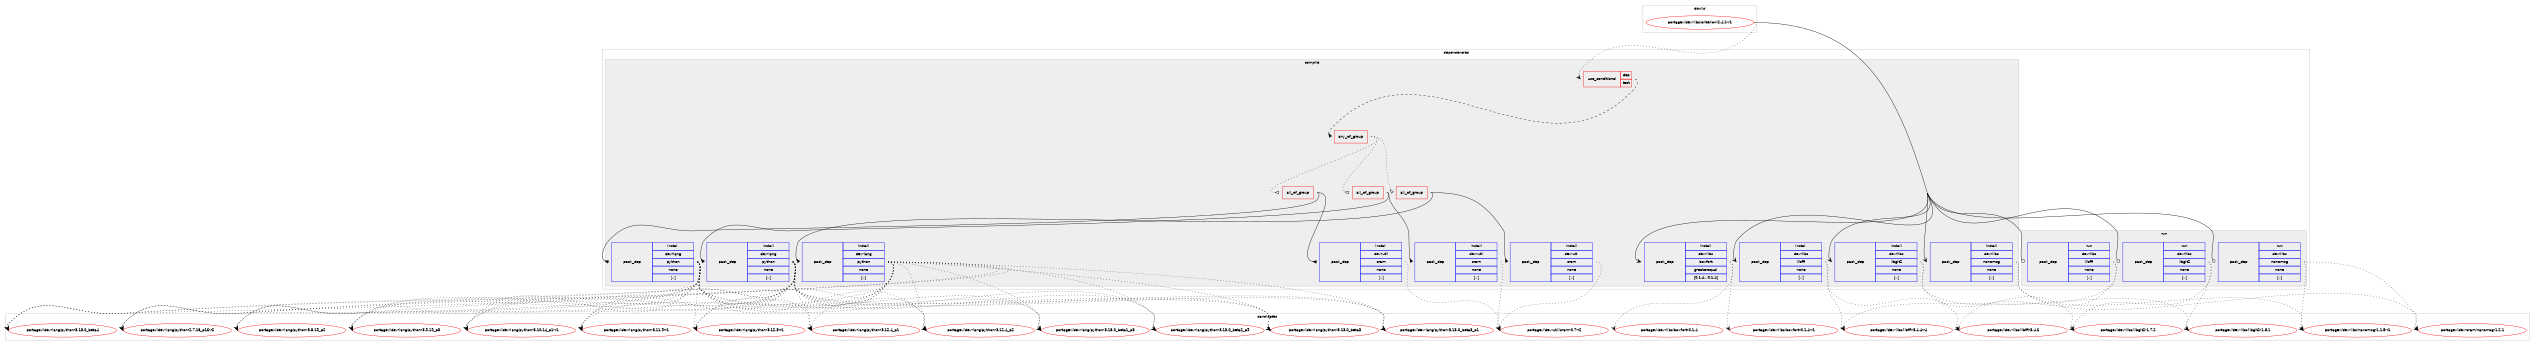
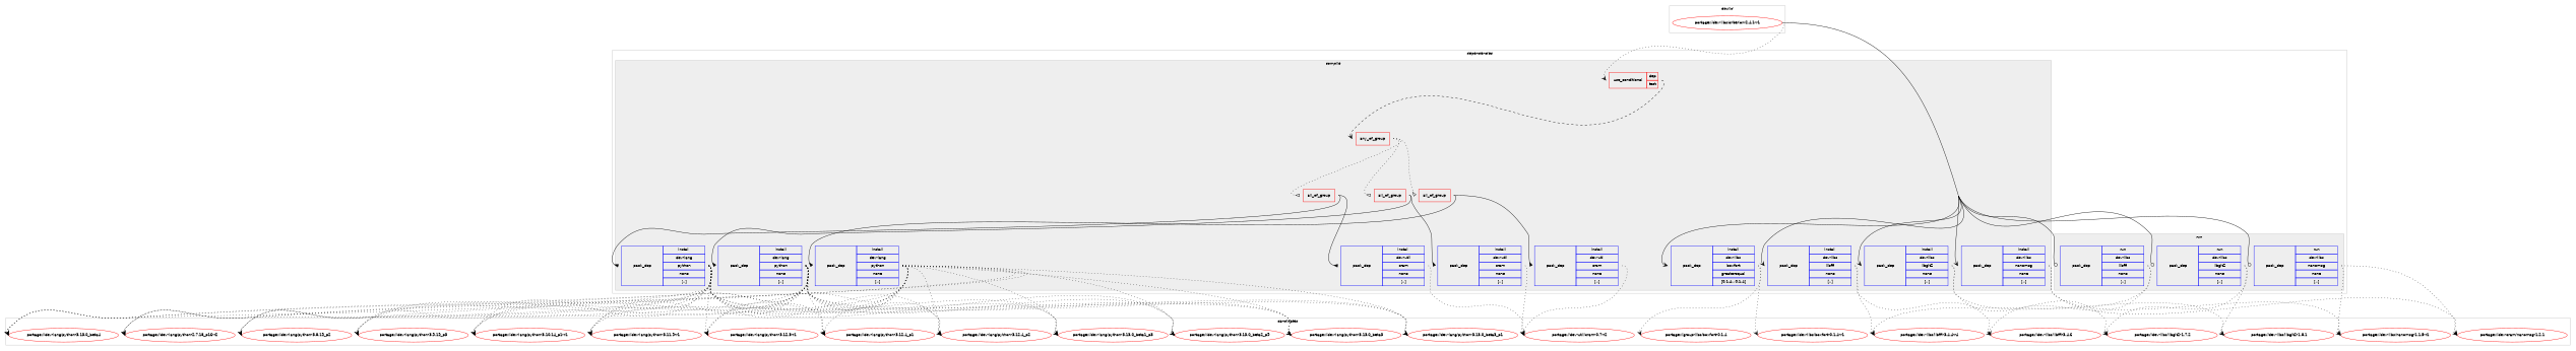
  digraph {
    compound=true
    concentrate=true
    fontname=Helvetica
    fontsize=10
    newrank=true
    rankdir=TB
    ranksep=1.5
    node [color=red fontname=Helvetica fontsize=10]
    edge [arrowhead=vee headport=w style=dotted tailport=e weight=100]
    n1 [label="portage://dev-libs/criterion-2.4.1-r1" width=4]
    n2 [color=blue label=<<TABLE BORDER="0" CELLBORDER="1" CELLSPACING="0" CELLPADDING="4" WIDTH="220"><TR><TD ROWSPAN="6" CELLPADDING="30">pack_dep</TD></TR><TR><TD WIDTH="110">install</TD></TR><TR><TD>dev-lang</TD></TR><TR><TD>python</TD></TR><TR><TD>none</TD></TR><TR><TD>[,,]</TD></TR></TABLE>> shape=none]
    n3 [color=blue label=<<TABLE BORDER="0" CELLBORDER="1" CELLSPACING="0" CELLPADDING="4" WIDTH="220"><TR><TD ROWSPAN="6" CELLPADDING="30">pack_dep</TD></TR><TR><TD WIDTH="110">install</TD></TR><TR><TD>dev-util</TD></TR><TR><TD>cram</TD></TR><TR><TD>none</TD></TR><TR><TD>[,,]</TD></TR></TABLE>> shape=none]
    n4 [label=<<TABLE BORDER="0" CELLBORDER="1" CELLSPACING="0" CELLPADDING="4"><TR><TD CELLPADDING="10">all_of_group</TD></TR></TABLE>> shape=none]
    n5 [color=blue label=<<TABLE BORDER="0" CELLBORDER="1" CELLSPACING="0" CELLPADDING="4" WIDTH="220"><TR><TD ROWSPAN="6" CELLPADDING="30">pack_dep</TD></TR><TR><TD WIDTH="110">install</TD></TR><TR><TD>dev-lang</TD></TR><TR><TD>python</TD></TR><TR><TD>none</TD></TR><TR><TD>[,,]</TD></TR></TABLE>> shape=none]
    n6 [color=blue label=<<TABLE BORDER="0" CELLBORDER="1" CELLSPACING="0" CELLPADDING="4" WIDTH="220"><TR><TD ROWSPAN="6" CELLPADDING="30">pack_dep</TD></TR><TR><TD WIDTH="110">install</TD></TR><TR><TD>dev-util</TD></TR><TR><TD>cram</TD></TR><TR><TD>none</TD></TR><TR><TD>[,,]</TD></TR></TABLE>> shape=none]
    n7 [label=<<TABLE BORDER="0" CELLBORDER="1" CELLSPACING="0" CELLPADDING="4"><TR><TD CELLPADDING="10">all_of_group</TD></TR></TABLE>> shape=none]
    n8 [color=blue label=<<TABLE BORDER="0" CELLBORDER="1" CELLSPACING="0" CELLPADDING="4" WIDTH="220"><TR><TD ROWSPAN="6" CELLPADDING="30">pack_dep</TD></TR><TR><TD WIDTH="110">install</TD></TR><TR><TD>dev-lang</TD></TR><TR><TD>python</TD></TR><TR><TD>none</TD></TR><TR><TD>[,,]</TD></TR></TABLE>> shape=none]
    n9 [color=blue label=<<TABLE BORDER="0" CELLBORDER="1" CELLSPACING="0" CELLPADDING="4" WIDTH="220"><TR><TD ROWSPAN="6" CELLPADDING="30">pack_dep</TD></TR><TR><TD WIDTH="110">install</TD></TR><TR><TD>dev-util</TD></TR><TR><TD>cram</TD></TR><TR><TD>none</TD></TR><TR><TD>[,,]</TD></TR></TABLE>> shape=none]
    n10 [label=<<TABLE BORDER="0" CELLBORDER="1" CELLSPACING="0" CELLPADDING="4"><TR><TD CELLPADDING="10">all_of_group</TD></TR></TABLE>> shape=none]
    n11 [label=<<TABLE BORDER="0" CELLBORDER="1" CELLSPACING="0" CELLPADDING="4"><TR><TD CELLPADDING="10">any_of_group</TD></TR></TABLE>> shape=none]
    n12 [label=<<TABLE BORDER="0" CELLBORDER="1" CELLSPACING="0" CELLPADDING="4"><TR><TD ROWSPAN="3" CELLPADDING="10">use_conditional</TD></TR><TR><TD>dep</TD></TR><TR><TD>test</TD></TR></TABLE>> shape=none]
    n13 [color=blue label=<<TABLE BORDER="0" CELLBORDER="1" CELLSPACING="0" CELLPADDING="4" WIDTH="220"><TR><TD ROWSPAN="6" CELLPADDING="30">pack_dep</TD></TR><TR><TD WIDTH="110">install</TD></TR><TR><TD>dev-libs</TD></TR><TR><TD>boxfort</TD></TR><TR><TD>greaterequal</TD></TR><TR><TD>[0.1.4,,,0.1.4]</TD></TR></TABLE>> shape=none]
    n14 [color=blue label=<<TABLE BORDER="0" CELLBORDER="1" CELLSPACING="0" CELLPADDING="4" WIDTH="220"><TR><TD ROWSPAN="6" CELLPADDING="30">pack_dep</TD></TR><TR><TD WIDTH="110">install</TD></TR><TR><TD>dev-libs</TD></TR><TR><TD>libffi</TD></TR><TR><TD>none</TD></TR><TR><TD>[,,]</TD></TR></TABLE>> shape=none]
    n15 [color=blue label=<<TABLE BORDER="0" CELLBORDER="1" CELLSPACING="0" CELLPADDING="4" WIDTH="220"><TR><TD ROWSPAN="6" CELLPADDING="30">pack_dep</TD></TR><TR><TD WIDTH="110">install</TD></TR><TR><TD>dev-libs</TD></TR><TR><TD>libgit2</TD></TR><TR><TD>none</TD></TR><TR><TD>[,,]</TD></TR></TABLE>> shape=none]
    n16 [color=blue label=<<TABLE BORDER="0" CELLBORDER="1" CELLSPACING="0" CELLPADDING="4" WIDTH="220"><TR><TD ROWSPAN="6" CELLPADDING="30">pack_dep</TD></TR><TR><TD WIDTH="110">install</TD></TR><TR><TD>dev-libs</TD></TR><TR><TD>nanomsg</TD></TR><TR><TD>none</TD></TR><TR><TD>[,,]</TD></TR></TABLE>> shape=none]
    n17 [color=blue label=<<TABLE BORDER="0" CELLBORDER="1" CELLSPACING="0" CELLPADDING="4" WIDTH="220"><TR><TD ROWSPAN="6" CELLPADDING="30">pack_dep</TD></TR><TR><TD WIDTH="110">run</TD></TR><TR><TD>dev-libs</TD></TR><TR><TD>libffi</TD></TR><TR><TD>none</TD></TR><TR><TD>[,,]</TD></TR></TABLE>> shape=none]
    n18 [color=blue label=<<TABLE BORDER="0" CELLBORDER="1" CELLSPACING="0" CELLPADDING="4" WIDTH="220"><TR><TD ROWSPAN="6" CELLPADDING="30">pack_dep</TD></TR><TR><TD WIDTH="110">run</TD></TR><TR><TD>dev-libs</TD></TR><TR><TD>libgit2</TD></TR><TR><TD>none</TD></TR><TR><TD>[,,]</TD></TR></TABLE>> shape=none]
    n19 [color=blue label=<<TABLE BORDER="0" CELLBORDER="1" CELLSPACING="0" CELLPADDING="4" WIDTH="220"><TR><TD ROWSPAN="6" CELLPADDING="30">pack_dep</TD></TR><TR><TD WIDTH="110">run</TD></TR><TR><TD>dev-libs</TD></TR><TR><TD>nanomsg</TD></TR><TR><TD>none</TD></TR><TR><TD>[,,]</TD></TR></TABLE>> shape=none]
    n20 [label="portage://dev-lang/python-3.13.0_beta4" width=4]
    n21 [label="portage://dev-lang/python-3.13.0_beta3_p1" width=4]
    n22 [label="portage://dev-lang/python-3.13.0_beta3" width=4]
    n23 [label="portage://dev-lang/python-3.13.0_beta2_p9" width=4]
    n24 [label="portage://dev-lang/python-3.13.0_beta1_p3" width=4]
    n25 [label="portage://dev-lang/python-3.12.4_p2" width=4]
    n26 [label="portage://dev-lang/python-3.12.4_p1" width=4]
    n27 [label="portage://dev-lang/python-3.12.3-r1" width=4]
    n28 [label="portage://dev-lang/python-3.11.9-r1" width=4]
    n29 [label="portage://dev-lang/python-3.10.14_p1-r1" width=4]
    n30 [label="portage://dev-lang/python-3.9.19_p3" width=4]
    n31 [label="portage://dev-lang/python-3.8.19_p2" width=4]
    n32 [label="portage://dev-lang/python-2.7.18_p16-r2" width=4]
    n33 [label="portage://dev-util/cram-0.7-r2" width=4]
    n34 [label="portage://dev-libs/boxfort-0.1.4-r1" width=4]
-   n35 [label="portage://dev-libs/boxfort-0.1.4" width=4]
+   n35 [label="portage://group-libs/boxfort-0.1.4" width=4]
    n36 [label="portage://dev-libs/libffi-3.4.6" width=4]
    n37 [label="portage://dev-libs/libffi-3.4.4-r4" width=4]
    n38 [label="portage://dev-libs/libgit2-1.8.1" width=4]
    n39 [label="portage://dev-libs/libgit2-1.7.2" width=4]
    n40 [label="portage://dev-cram/nanomsg-1.2.1" width=4]
    n41 [label="portage://dev-libs/nanomsg-1.1.5-r1" width=4]
    subgraph cluster_1 {
      color=gray
      label=<<i>ebuild</i>>
      n1
    }
    subgraph cluster_2 {
      color=gray
      label=<<i>dependencies</i>>
      subgraph cluster_3 {
        color=gray
        fillcolor="#eeeeee"
        label=<<i>compile</i>>
        style=filled
        subgraph sub_4 {
          color=gray
          fillcolor="#eeeeee"
          label=<<i>compile</i>>
          style=filled
          n12
          subgraph sub_5 {
            color=gray
            fillcolor="#eeeeee"
            label=<<i>compile</i>>
            style=filled
            n11
            subgraph sub_6 {
              color=gray
              fillcolor="#eeeeee"
              label=<<i>compile</i>>
              style=filled
              n4
              subgraph sub_7 {
                color=gray
                fillcolor="#eeeeee"
                label=<<i>compile</i>>
                style=filled
                n2
              }
              subgraph sub_8 {
                color=gray
                fillcolor="#eeeeee"
                label=<<i>compile</i>>
                style=filled
                n3
              }
            }
            subgraph sub_9 {
              color=gray
              fillcolor="#eeeeee"
              label=<<i>compile</i>>
              style=filled
              n7
              subgraph sub_10 {
                color=gray
                fillcolor="#eeeeee"
                label=<<i>compile</i>>
                style=filled
                n5
              }
              subgraph sub_11 {
                color=gray
                fillcolor="#eeeeee"
                label=<<i>compile</i>>
                style=filled
                n6
              }
            }
            subgraph sub_12 {
              color=gray
              fillcolor="#eeeeee"
              label=<<i>compile</i>>
              style=filled
              n10
              subgraph sub_13 {
                color=gray
                fillcolor="#eeeeee"
                label=<<i>compile</i>>
                style=filled
                n8
              }
              subgraph sub_14 {
                color=gray
                fillcolor="#eeeeee"
                label=<<i>compile</i>>
                style=filled
                n9
              }
            }
          }
        }
        subgraph sub_15 {
          color=gray
          fillcolor="#eeeeee"
          label=<<i>compile</i>>
          style=filled
          n13
        }
        subgraph sub_16 {
          color=gray
          fillcolor="#eeeeee"
          label=<<i>compile</i>>
          style=filled
          n14
        }
        subgraph sub_17 {
          color=gray
          fillcolor="#eeeeee"
          label=<<i>compile</i>>
          style=filled
          n15
        }
        subgraph sub_18 {
          color=gray
          fillcolor="#eeeeee"
          label=<<i>compile</i>>
          style=filled
          n16
        }
      }
      subgraph cluster_19 {
        color=gray
        fillcolor="#eeeeee"
        label=<<i>compile and run</i>>
        style=filled
      }
      subgraph cluster_20 {
        color=gray
        fillcolor="#eeeeee"
        label=<<i>run</i>>
        style=filled
        subgraph sub_21 {
          color=gray
          fillcolor="#eeeeee"
          label=<<i>run</i>>
          style=filled
          n17
        }
        subgraph sub_22 {
          color=gray
          fillcolor="#eeeeee"
          label=<<i>run</i>>
          style=filled
          n18
        }
        subgraph sub_23 {
          color=gray
          fillcolor="#eeeeee"
          label=<<i>run</i>>
          style=filled
          n19
        }
      }
    }
    subgraph cluster_24 {
      color=gray
      label=<<i>candidates</i>>
      rank=same
      subgraph sub_25 {
        color=black
        label=<<i>candidates</i>>
        nodesep=1
        rank=same
        n20
        n21
        n22
        n23
        n24
        n25
        n26
        n27
        n28
        n29
        n30
        n31
        n32
      }
      subgraph sub_26 {
        color=black
        label=<<i>candidates</i>>
        nodesep=1
        rank=same
        n33
      }
      subgraph sub_27 {
        color=black
        label=<<i>candidates</i>>
        nodesep=1
        rank=same
        n20
        n21
        n22
        n23
        n24
        n25
        n26
        n27
        n28
        n29
        n30
        n31
        n32
      }
      subgraph sub_28 {
        color=black
        label=<<i>candidates</i>>
        nodesep=1
        rank=same
        n33
      }
      subgraph sub_29 {
        color=black
        label=<<i>candidates</i>>
        nodesep=1
        rank=same
        n20
        n21
        n22
        n23
        n24
        n25
        n26
        n27
        n28
        n29
        n30
        n31
        n32
      }
      subgraph sub_30 {
        color=black
        label=<<i>candidates</i>>
        nodesep=1
        rank=same
        n33
      }
      subgraph sub_31 {
        color=black
        label=<<i>candidates</i>>
        nodesep=1
        rank=same
        n34
        n35
      }
      subgraph sub_32 {
        color=black
        label=<<i>candidates</i>>
        nodesep=1
        rank=same
        n36
        n37
      }
      subgraph sub_33 {
        color=black
        label=<<i>candidates</i>>
        nodesep=1
        rank=same
        n38
        n39
      }
      subgraph sub_34 {
        color=black
        label=<<i>candidates</i>>
        nodesep=1
        rank=same
        n40
        n41
      }
      subgraph sub_35 {
        color=black
        label=<<i>candidates</i>>
        nodesep=1
        rank=same
        n36
        n37
      }
      subgraph sub_36 {
        color=black
        label=<<i>candidates</i>>
        nodesep=1
        rank=same
        n38
        n39
      }
      subgraph sub_37 {
        color=black
        label=<<i>candidates</i>>
        nodesep=1
        rank=same
        n40
        n41
      }
    }
    n1 -> n12 [weight=20]
    n1 -> n13 [style=solid weight=20]
    n1 -> n14 [style=solid weight=20]
    n1 -> n15 [style=solid weight=20]
    n1 -> n16 [style=solid weight=20]
    n1 -> n17 [arrowhead=odot style=solid weight=20]
    n1 -> n18 [arrowhead=odot style=solid weight=20]
    n1 -> n19 [arrowhead=odot style=solid weight=20]
    n2 -> n20
    n2 -> n21
    n2 -> n22
    n2 -> n23
    n2 -> n24
    n2 -> n25
    n2 -> n26
    n2 -> n27
    n2 -> n28
    n2 -> n29
    n2 -> n30
    n2 -> n31
    n2 -> n32
    n3 -> n33
    n4 -> n2 [arrowhead=inv style=solid weight=20]
    n4 -> n3 [arrowhead=inv style=solid weight=20]
    n5 -> n20
    n5 -> n21
    n5 -> n22
    n5 -> n23
    n5 -> n24
    n5 -> n25
    n5 -> n26
    n5 -> n27
    n5 -> n28
    n5 -> n29
    n5 -> n30
    n5 -> n31
    n5 -> n32
    n6 -> n33
    n7 -> n5 [arrowhead=inv style=solid weight=20]
    n7 -> n6 [arrowhead=inv style=solid weight=20]
    n8 -> n20
    n8 -> n21
    n8 -> n22
    n8 -> n23
    n8 -> n24
    n8 -> n25
    n8 -> n26
    n8 -> n27
    n8 -> n28
    n8 -> n29
    n8 -> n30
    n8 -> n31
    n8 -> n32
    n9 -> n33
    n10 -> n8 [arrowhead=inv style=solid weight=20]
    n10 -> n9 [arrowhead=inv style=solid weight=20]
    n11 -> n4 [arrowhead=oinv weight=20]
    n11 -> n7 [arrowhead=oinv weight=20]
    n11 -> n10 [arrowhead=oinv weight=20]
-   n12 -> n11 [arrowhead=inv style=dashed weight=20]
+   n12 -> n11 [style=dashed weight=20]
    n13 -> n34
    n13 -> n35
    n14 -> n36
    n14 -> n37
    n15 -> n38
    n15 -> n39
    n16 -> n40
    n16 -> n41
    n17 -> n36
    n17 -> n37
    n18 -> n38
    n18 -> n39
    n19 -> n40
    n19 -> n41
  }
